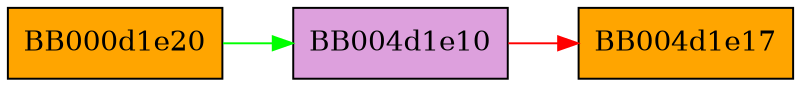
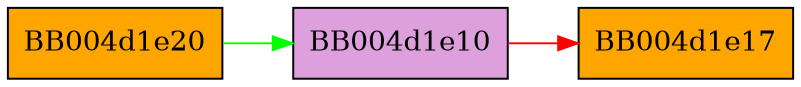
  digraph {
    rankdir=LR
    splines=ortho
    node [fillcolor=orange shape=box style=filled]
    BB004d1e10 [fillcolor=plum]
    BB004d1e17
-   BB004d1e20 [label=BB000d1e20]
+   BB004d1e20
    BB004d1e10 -> BB004d1e17 [color=red]
    BB004d1e20 -> BB004d1e10 [color=green]
  }
